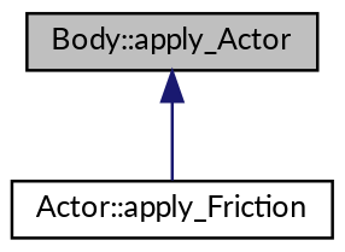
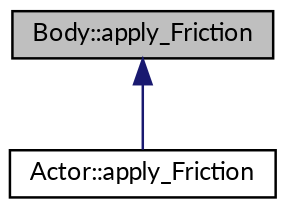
  digraph {
    rankdir=TB
    fontname=Lato
    node [color=black fontname=Lato fontsize=10 shape=record style=filled]
-   n1 [fillcolor=grey75 fontcolor=black height=0.2 label="Body::apply_Actor" width=0.4]
+   n1 [fillcolor=grey75 fontcolor=black height=0.2 label="Body::apply_Friction" width=0.4]
    n2 [fillcolor=white height=0.2 label="Actor::apply_Friction" width=0.4]
    n1 -> n2 [color=midnightblue dir=back fontname=Lato fontsize=10 labelfontname=Helvetica labelfontsize=10 style=solid]
  }
